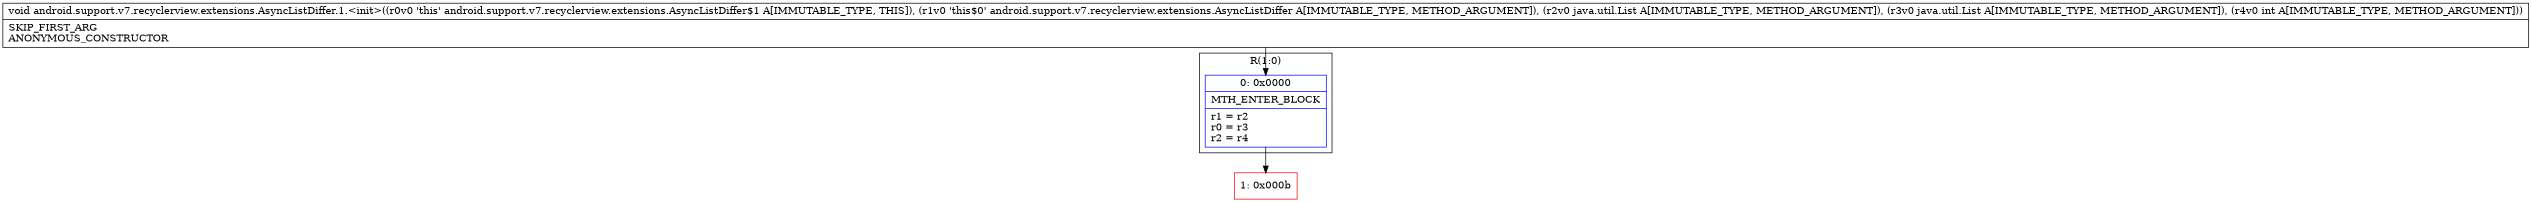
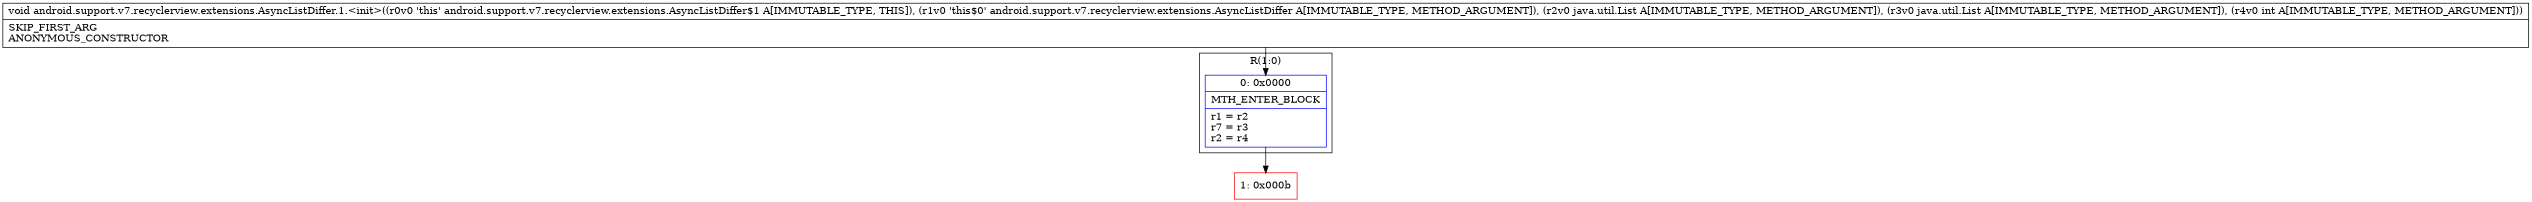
  digraph {
    node [shape=record]
-   n1 [color=blue label="{0\:\ 0x0000|MTH_ENTER_BLOCK\l|r1 = r2\lr0 = r3\lr2 = r4\l}"]
+   n1 [color=blue label="{0\:\ 0x0000|MTH_ENTER_BLOCK\l|r1 = r2\lr7 = r3\lr2 = r4\l}"]
    n2 [color=red label="{1\:\ 0x000b}"]
    n3 [label="{void android.support.v7.recyclerview.extensions.AsyncListDiffer.1.\<init\>((r0v0 'this' android.support.v7.recyclerview.extensions.AsyncListDiffer$1 A[IMMUTABLE_TYPE, THIS]), (r1v0 'this$0' android.support.v7.recyclerview.extensions.AsyncListDiffer A[IMMUTABLE_TYPE, METHOD_ARGUMENT]), (r2v0 java.util.List A[IMMUTABLE_TYPE, METHOD_ARGUMENT]), (r3v0 java.util.List A[IMMUTABLE_TYPE, METHOD_ARGUMENT]), (r4v0 int A[IMMUTABLE_TYPE, METHOD_ARGUMENT]))  | SKIP_FIRST_ARG\lANONYMOUS_CONSTRUCTOR\l}"]
    subgraph cluster_1 {
      label="R(1:0)"
      n1
    }
    n1 -> n2
    n3 -> n1
  }
